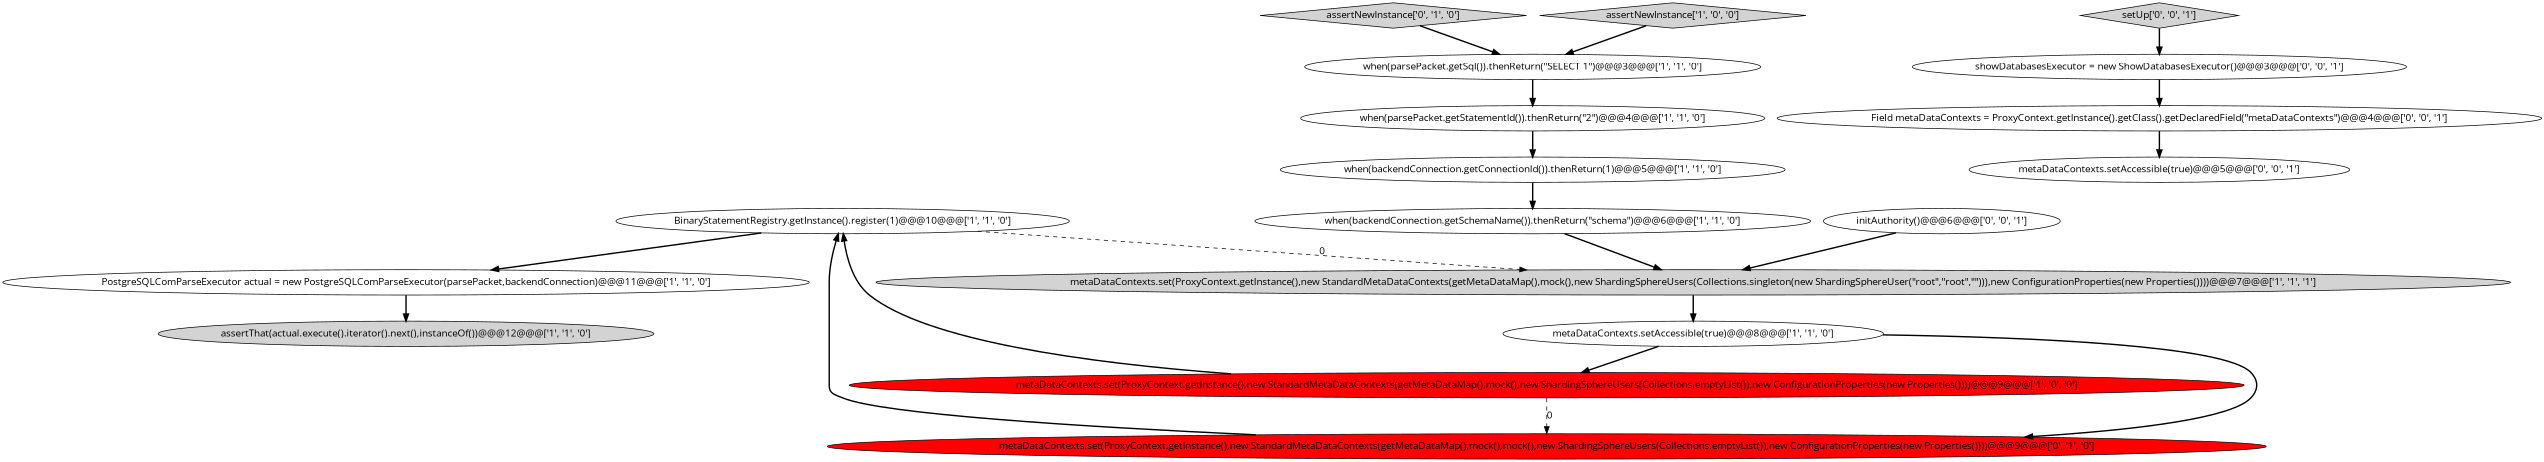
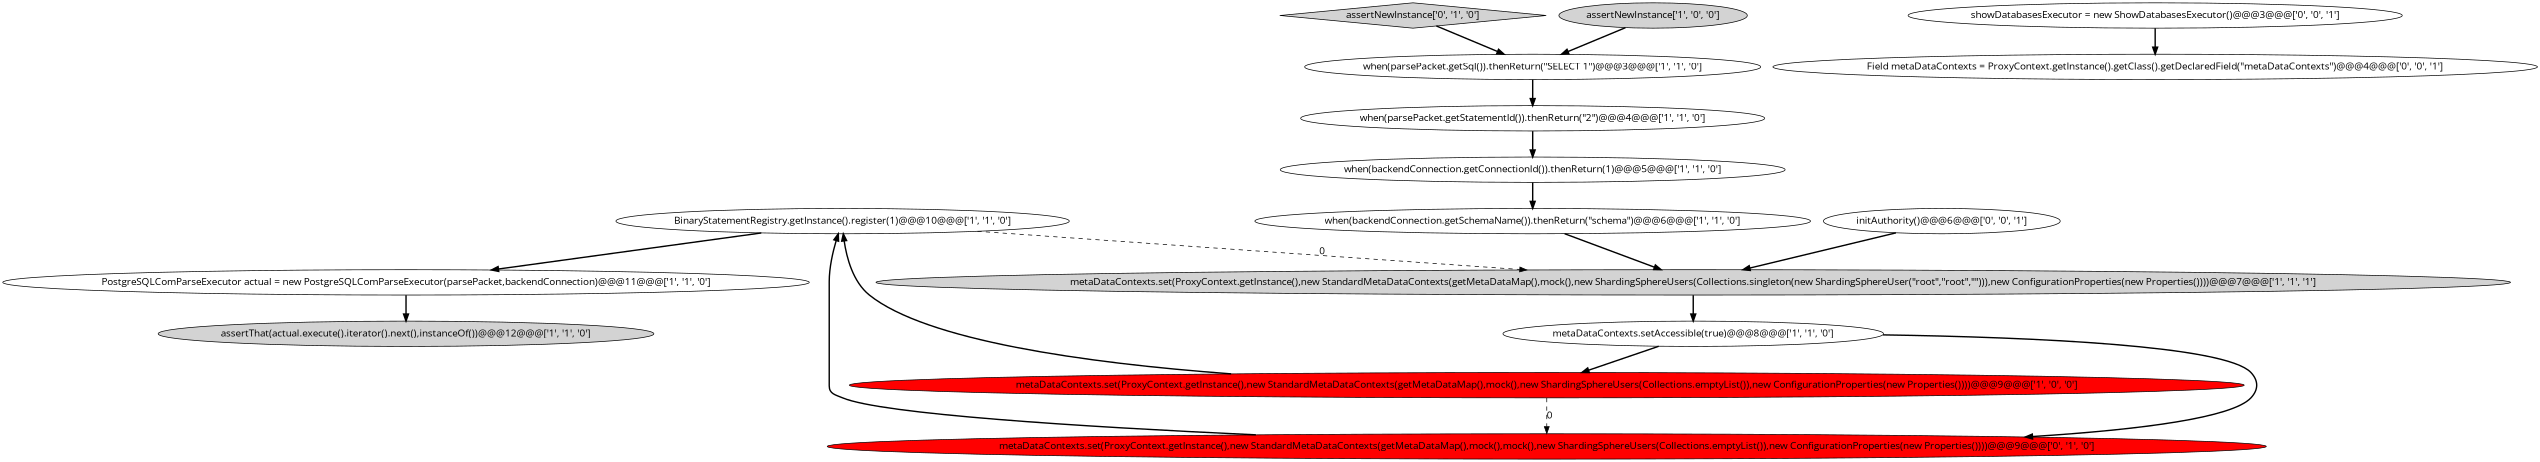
  digraph {
    fontname="Open Sans"
    node [fillcolor=white fontname="Open Sans" shape=ellipse style=filled]
    edge [fontname="Open Sans" style=bold]
    n1 [label="BinaryStatementRegistry.getInstance().register(1)@@@10@@@['1', '1', '0']"]
    n2 [label="PostgreSQLComParseExecutor actual = new PostgreSQLComParseExecutor(parsePacket,backendConnection)@@@11@@@['1', '1', '0']"]
    n3 [fillcolor=lightgray label="metaDataContexts.set(ProxyContext.getInstance(),new StandardMetaDataContexts(getMetaDataMap(),mock(),new ShardingSphereUsers(Collections.singleton(new ShardingSphereUser(\"root\",\"root\",\"\"))),new ConfigurationProperties(new Properties())))@@@7@@@['1', '1', '1']"]
    n4 [fillcolor=lightgray label="assertThat(actual.execute().iterator().next(),instanceOf())@@@12@@@['1', '1', '0']"]
    n5 [label="metaDataContexts.setAccessible(true)@@@8@@@['1', '1', '0']"]
    n6 [fillcolor=red label="metaDataContexts.set(ProxyContext.getInstance(),new StandardMetaDataContexts(getMetaDataMap(),mock(),new ShardingSphereUsers(Collections.emptyList()),new ConfigurationProperties(new Properties())))@@@9@@@['1', '0', '0']"]
    n7 [fillcolor=red label="metaDataContexts.set(ProxyContext.getInstance(),new StandardMetaDataContexts(getMetaDataMap(),mock(),mock(),new ShardingSphereUsers(Collections.emptyList()),new ConfigurationProperties(new Properties())))@@@9@@@['0', '1', '0']"]
    n8 [label="when(parsePacket.getSql()).thenReturn(\"SELECT 1\")@@@3@@@['1', '1', '0']"]
    n9 [label="when(parsePacket.getStatementId()).thenReturn(\"2\")@@@4@@@['1', '1', '0']"]
    n10 [label="when(backendConnection.getConnectionId()).thenReturn(1)@@@5@@@['1', '1', '0']"]
    n11 [fillcolor=lightgray label="assertNewInstance['0', '1', '0']" shape=diamond]
    n12 [label="when(backendConnection.getSchemaName()).thenReturn(\"schema\")@@@6@@@['1', '1', '0']"]
    n13 [label="Field metaDataContexts = ProxyContext.getInstance().getClass().getDeclaredField(\"metaDataContexts\")@@@4@@@['0', '0', '1']"]
-   n14 [label="metaDataContexts.setAccessible(true)@@@5@@@['0', '0', '1']"]
    n15 [label="showDatabasesExecutor = new ShowDatabasesExecutor()@@@3@@@['0', '0', '1']"]
    n16 [label="initAuthority()@@@6@@@['0', '0', '1']"]
-   n17 [fillcolor=lightgray label="setUp['0', '0', '1']" shape=diamond]
-   n18 [fillcolor=lightgray label="assertNewInstance['1', '0', '0']" shape=diamond]
+   n18 [fillcolor=lightgray label="assertNewInstance['1', '0', '0']"]
    n1 -> n2
    n1 -> n3 [label=0 style=dashed]
    n2 -> n4
    n3 -> n5
    n5 -> n6
    n5 -> n7
    n6 -> n1
    n6 -> n7 [label=0 style=dashed]
    n7 -> n1
    n8 -> n9
    n9 -> n10
    n10 -> n12
    n11 -> n8
    n12 -> n3
-   n13 -> n14
    n15 -> n13
    n16 -> n3
-   n17 -> n15
    n18 -> n8
  }
